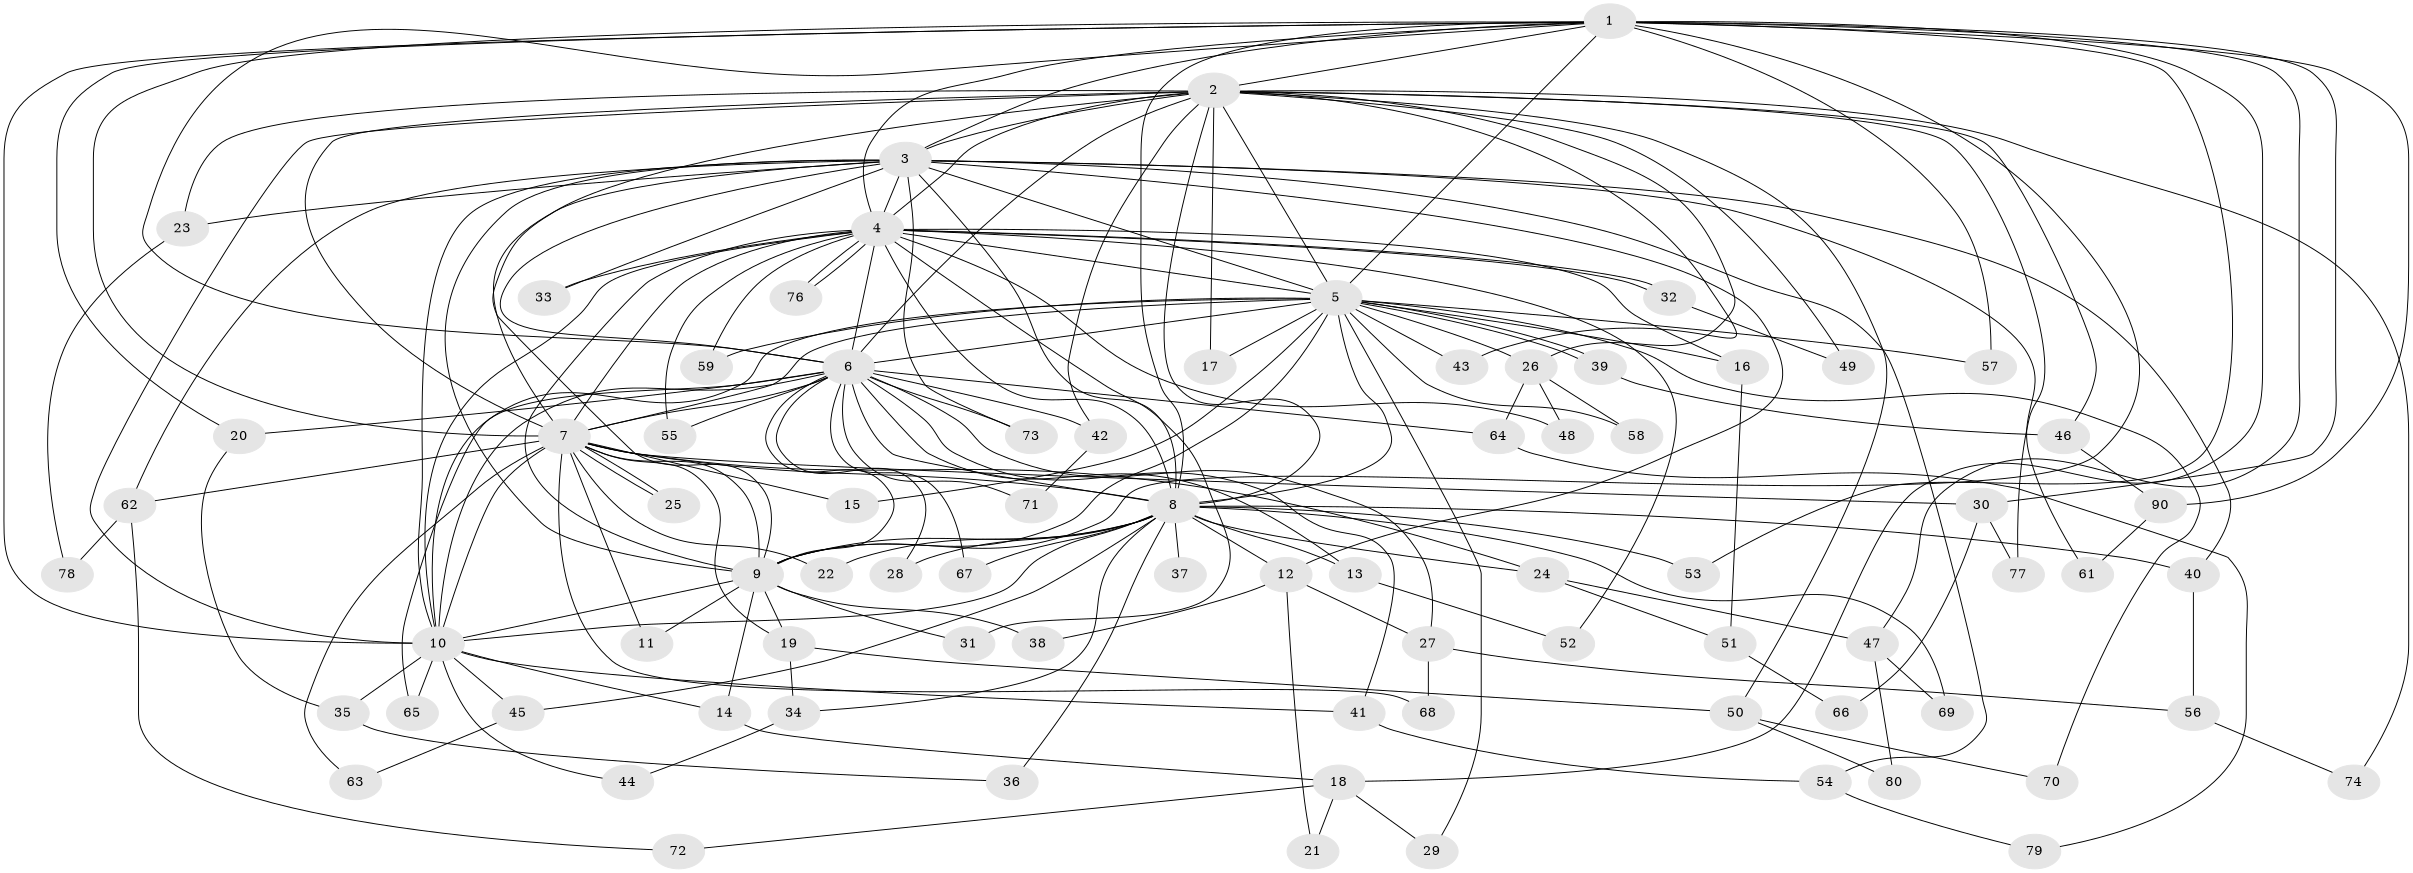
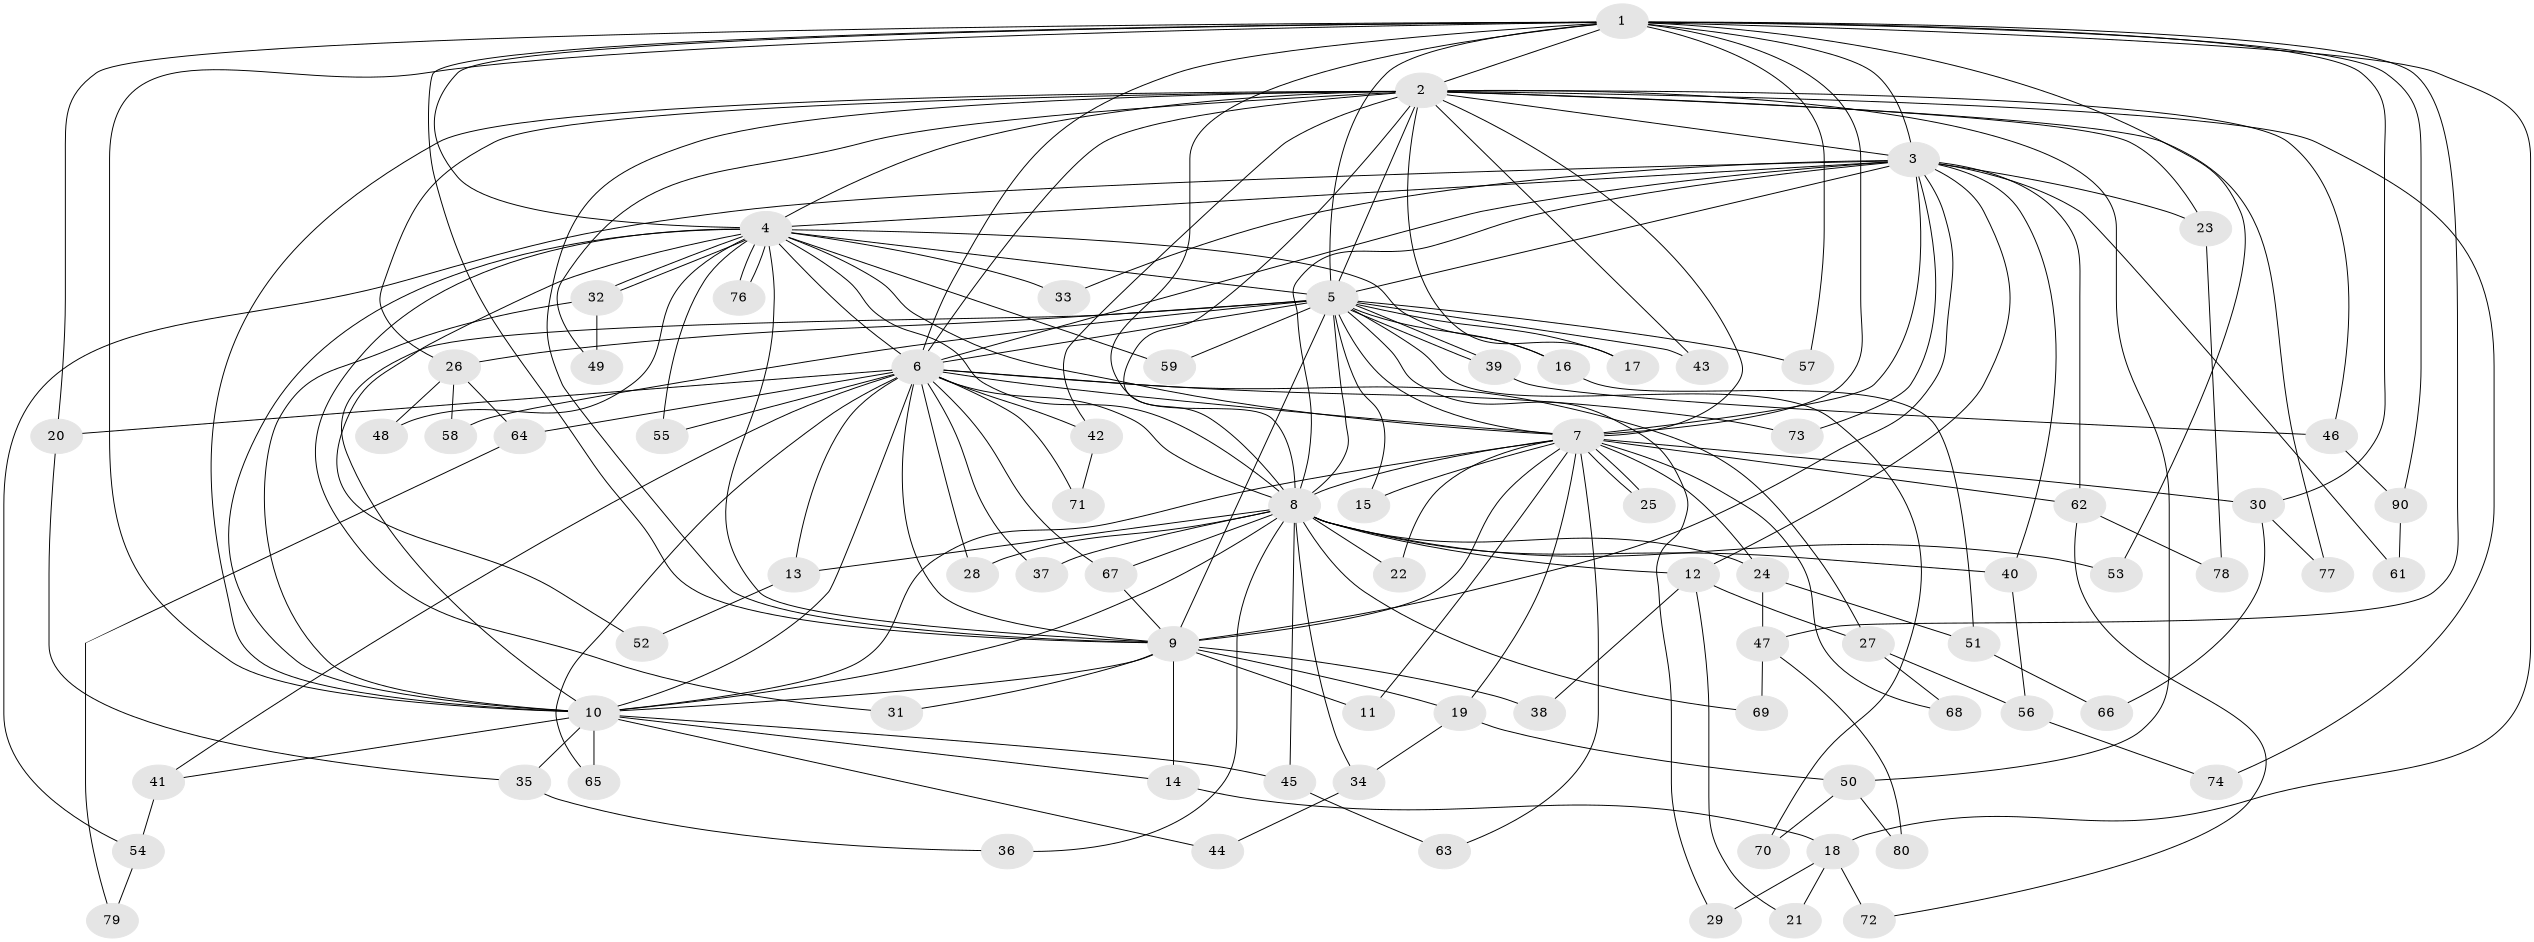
  graph {
    node [color=gray90 style=filled]
    1
    2
    3
    4
    5
    6
    7
    8
    9
    10
    18
    20
    30
    47
    53
    57
    n17 [label=90]
    17
    23
    26
    42
    43
    46
    49
    50
    74
    77
    12
    33
    40
    54
    61
    62
    73
    16
    31
    32
    48
    52
    55
    59
    76
    15
    29
    39
    58
    70
    13
    27
    28
    37
    41
    64
    65
    67
    71
    11
    19
    22
    24
    25
    63
    68
    34
    36
    45
    69
    14
    38
    35
    44
    21
    72
    66
    80
    78
    56
    79
    51
    1 -- 2
    1 -- 3
    1 -- 4
    1 -- 5
    1 -- 6
    1 -- 7
    1 -- 8
    1 -- 9
    1 -- 10
    1 -- 18
    1 -- 20
    1 -- 30
    1 -- 47
    1 -- 53
    1 -- 57
    1 -- n17
    2 -- 3
    2 -- 4
    2 -- 5
    2 -- 6
    2 -- 7
    2 -- 8
    2 -- 9
    2 -- 10
    2 -- 17
    2 -- 23
    2 -- 26
    2 -- 42
    2 -- 43
    2 -- 46
    2 -- 49
    2 -- 50
    2 -- 74
    2 -- 77
    3 -- 4
    3 -- 5
    3 -- 6
    3 -- 7
    3 -- 8
    3 -- 9
-   3 -- 10
+   32 -- 10
    3 -- 23
    3 -- 12
    3 -- 33
    3 -- 40
    3 -- 54
    3 -- 61
    3 -- 62
    3 -- 73
    4 -- 5
    4 -- 6
    4 -- 7
    4 -- 8
    4 -- 9
    4 -- 10
    4 -- 33
    4 -- 16
    4 -- 31
    4 -- 32
    4 -- 32
    4 -- 48
    4 -- 52
    4 -- 55
    4 -- 59
    4 -- 76
    4 -- 76
    5 -- 6
    5 -- 7
    5 -- 8
    5 -- 9
    5 -- 10
    5 -- 57
    5 -- 17
    5 -- 26
    5 -- 43
    5 -- 16
    5 -- 59
    5 -- 15
    5 -- 29
    5 -- 39
    5 -- 39
    5 -- 58
    5 -- 70
    6 -- 7
    6 -- 8
    6 -- 9
    6 -- 10
    6 -- 20
    6 -- 42
    6 -- 73
    6 -- 55
    6 -- 13
    6 -- 27
    6 -- 28
+   6 -- 37
    6 -- 41
    6 -- 64
    6 -- 65
    6 -- 67
    6 -- 71
    7 -- 8
    7 -- 9
    7 -- 10
    7 -- 30
    7 -- 62
    7 -- 15
    7 -- 11
    7 -- 19
    7 -- 22
    7 -- 24
    7 -- 25
    7 -- 25
    7 -- 63
    7 -- 68
-   8 -- 9
+   67 -- 9
    8 -- 10
    8 -- 53
    8 -- 12
    8 -- 40
    8 -- 13
    8 -- 28
    8 -- 37
    8 -- 67
    8 -- 22
    8 -- 24
    8 -- 34
    8 -- 36
    8 -- 45
    8 -- 69
    9 -- 10
    9 -- 31
    9 -- 11
    9 -- 19
    9 -- 14
    9 -- 38
    10 -- 41
    10 -- 65
    10 -- 45
    10 -- 14
    10 -- 35
    10 -- 44
    18 -- 29
    18 -- 21
    18 -- 72
    20 -- 35
    30 -- 77
    30 -- 66
    47 -- 69
    47 -- 80
    n17 -- 61
    23 -- 78
    26 -- 48
    26 -- 58
    26 -- 64
    42 -- 71
    46 -- n17
    50 -- 70
    50 -- 80
    12 -- 27
    12 -- 38
    12 -- 21
    40 -- 56
    54 -- 79
    62 -- 72
    62 -- 78
    16 -- 51
    32 -- 49
    39 -- 46
    13 -- 52
    27 -- 68
    27 -- 56
    41 -- 54
    64 -- 79
    19 -- 50
    19 -- 34
    24 -- 47
    24 -- 51
    34 -- 44
    45 -- 63
    14 -- 18
    35 -- 36
    56 -- 74
    51 -- 66
  }
